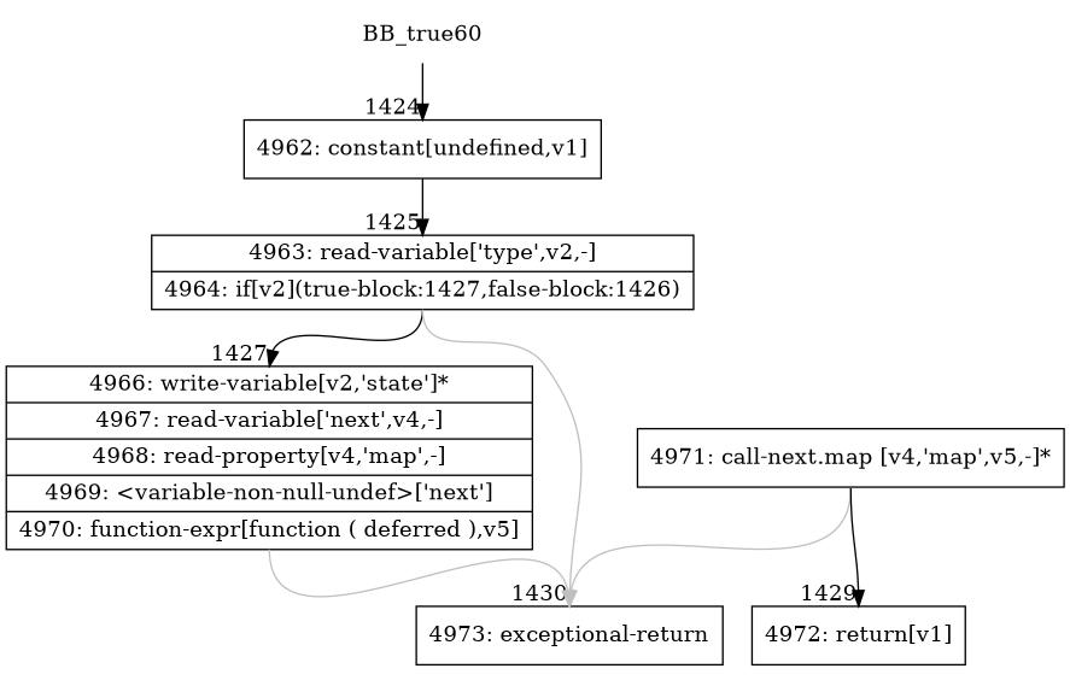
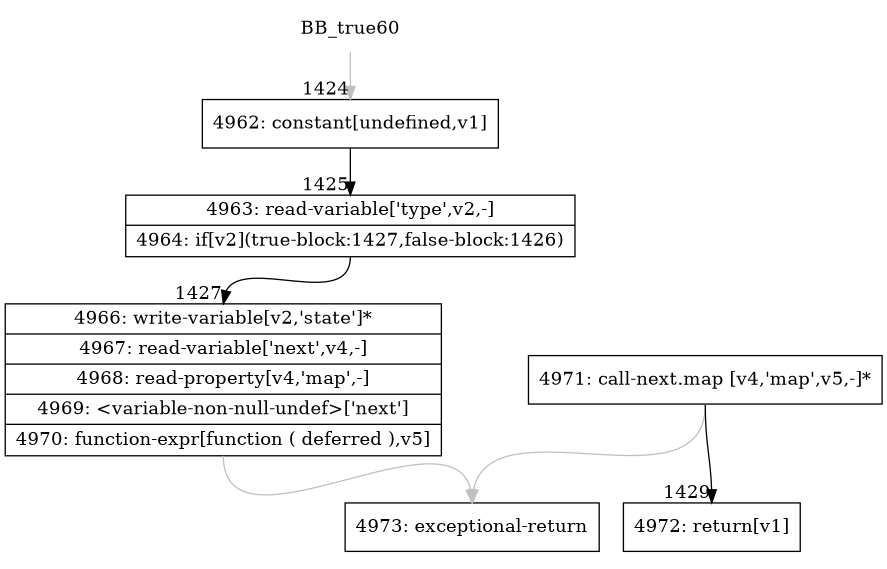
  digraph {
    rankdir=TD
    node [shape=record]
    edge [headport=n tailport=s]
    n1 [label=BB_true60 shape=none]
    n2 [label="{4962: constant[undefined,v1]}"]
    n3 [label="{4963: read-variable['type',v2,-]|4964: if[v2](true-block:1427,false-block:1426)}"]
    n4 [label="{4966: write-variable[v2,'state']*|4967: read-variable['next',v4,-]|4968: read-property[v4,'map',-]|4969: \<variable-non-null-undef\>['next']|4970: function-expr[function ( deferred ),v5]}"]
    n5 [label="{4973: exceptional-return}"]
    n6 [label="{4971: call-next.map [v4,'map',v5,-]*}"]
    n7 [label="{4972: return[v1]}"]
-   n1 -> n2 [headlabel="    1424"]
+   n1 -> n2 [headlabel="    1424" color=gray]
    n2 -> n3 [headlabel="      1425"]
    n3 -> n4 [headlabel="      1427"]
-   n3 -> n5 [color=gray headlabel="      1430"]
    n4 -> n5 [color=gray]
    n6 -> n5 [color=gray]
    n6 -> n7 [headlabel="      1429"]
  }
